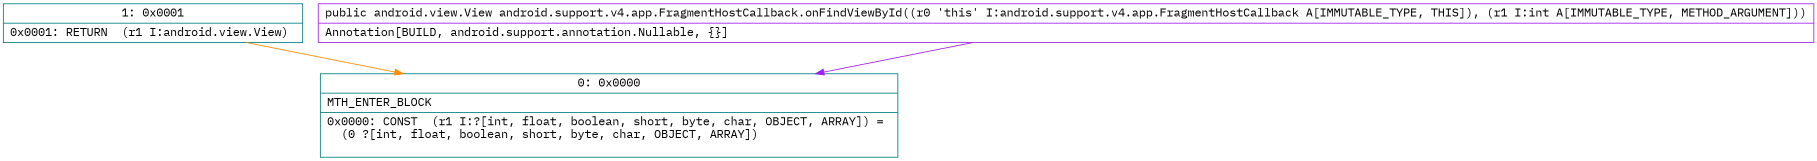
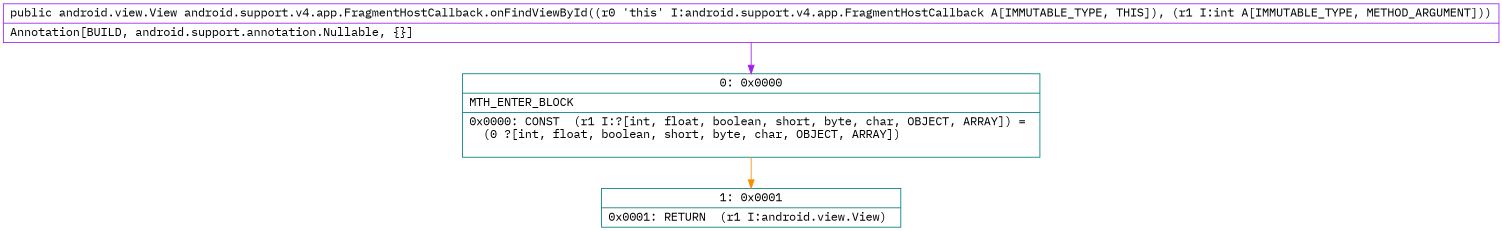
  digraph {
    fontname="IBM Plex Mono"
    node [shape=record color=teal fontname="IBM Plex Mono"]
    edge [fontname="IBM Plex Mono"]
    n1 [label="{0\:\ 0x0000|MTH_ENTER_BLOCK\l|0x0000: CONST  (r1 I:?[int, float, boolean, short, byte, char, OBJECT, ARRAY]) = \l  (0 ?[int, float, boolean, short, byte, char, OBJECT, ARRAY])\l \l}"]
    n2 [label="{1\:\ 0x0001|0x0001: RETURN  (r1 I:android.view.View) \l}"]
    n3 [label="{public android.view.View android.support.v4.app.FragmentHostCallback.onFindViewById((r0 'this' I:android.support.v4.app.FragmentHostCallback A[IMMUTABLE_TYPE, THIS]), (r1 I:int A[IMMUTABLE_TYPE, METHOD_ARGUMENT]))  | Annotation[BUILD, android.support.annotation.Nullable, \{\}]\l}" color=purple]
-   n2 -> n1 [color=darkorange]
+   n1 -> n2 [color=darkorange]
    n3 -> n1 [color=purple]
  }
